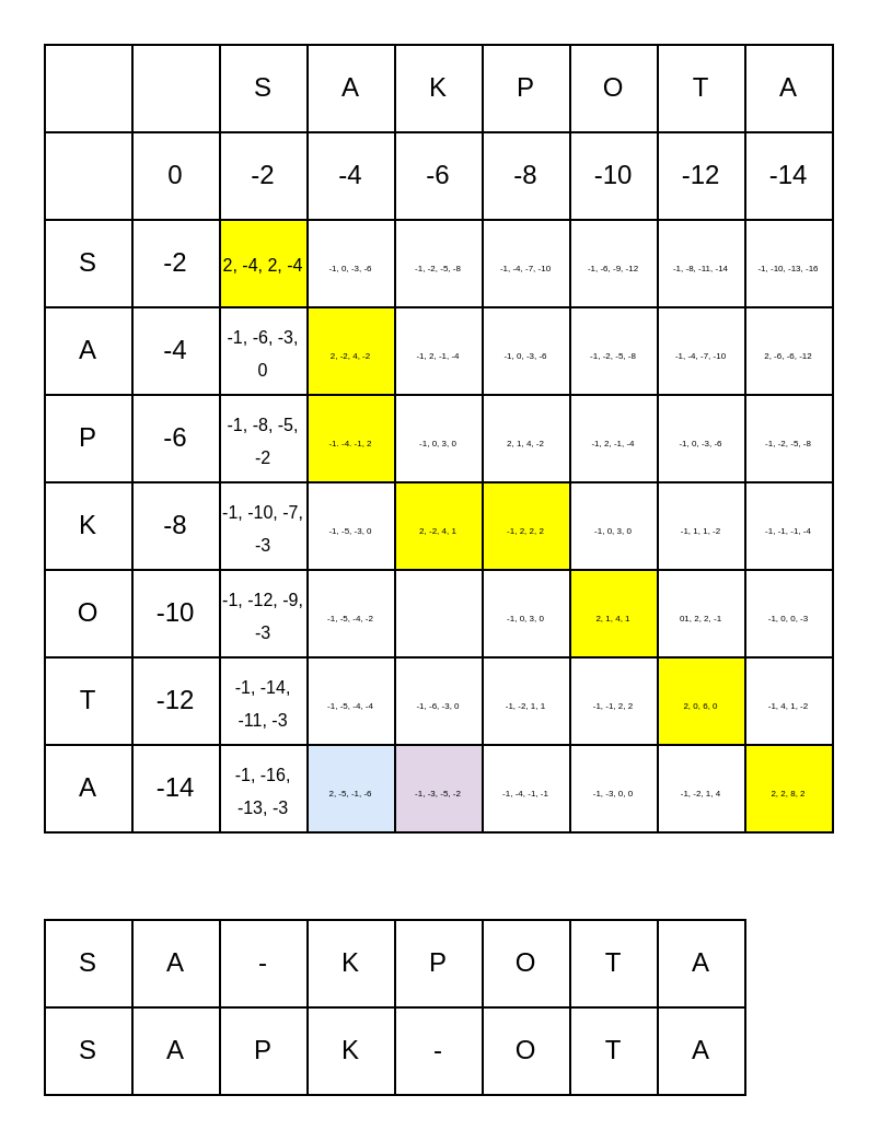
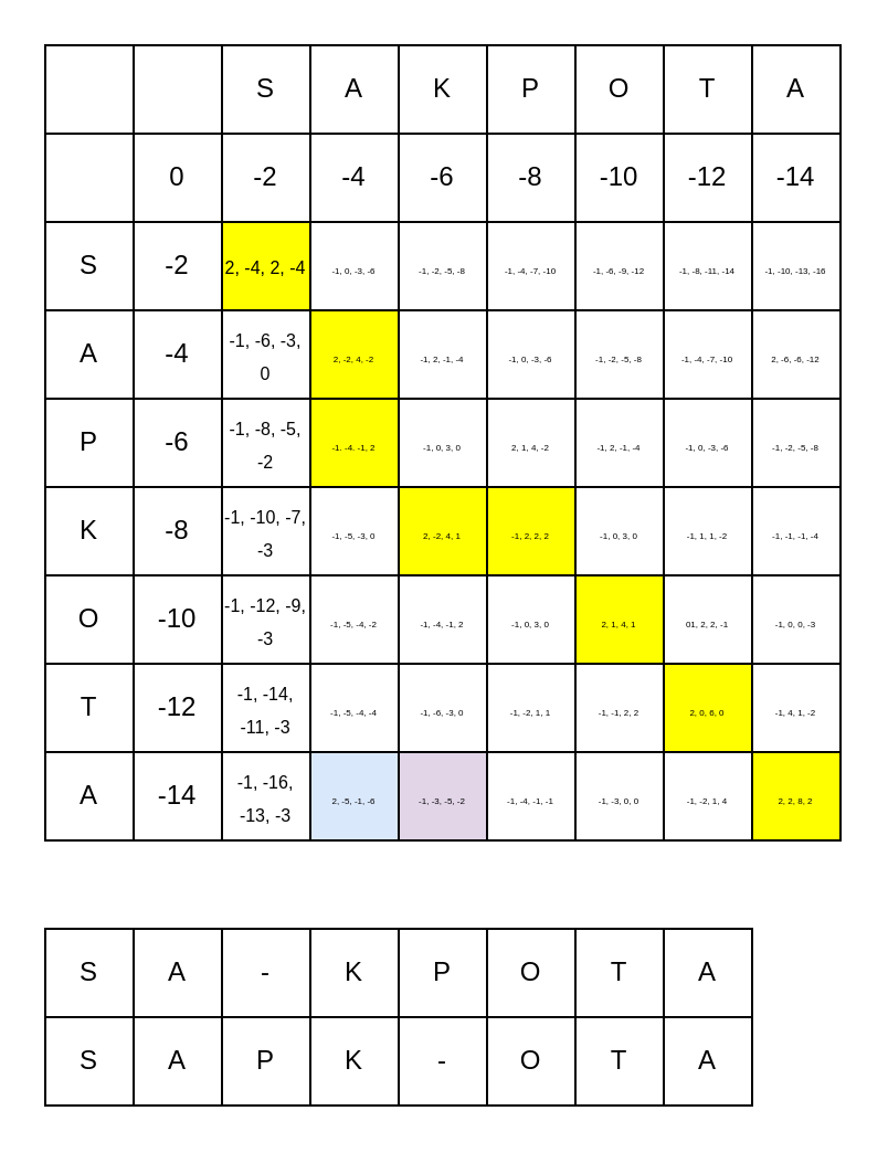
  <mxCell id="0" />
  <mxCell id="1" parent="0" />
  <mxCell id="2" value="S" style="rounded=0;whiteSpace=wrap;html=1;" vertex="1" parent="1"><mxGeometry x="100" y="20" width="40" height="40" as="geometry" /></mxCell>
  <mxCell id="3" value="A" style="rounded=0;whiteSpace=wrap;html=1;" vertex="1" parent="1"><mxGeometry x="140" y="20" width="40" height="40" as="geometry" /></mxCell>
  <mxCell id="4" value="K" style="rounded=0;whiteSpace=wrap;html=1;" vertex="1" parent="1"><mxGeometry x="180" y="20" width="40" height="40" as="geometry" /></mxCell>
  <mxCell id="5" value="P" style="rounded=0;whiteSpace=wrap;html=1;" vertex="1" parent="1"><mxGeometry x="220" y="20" width="40" height="40" as="geometry" /></mxCell>
  <mxCell id="6" value="O&lt;span style=&quot;color: rgba(0, 0, 0, 0); font-family: monospace; font-size: 0px; text-align: start;&quot;&gt;%3CmxGraphModel%3E%3Croot%3E%3CmxCell%20id%3D%220%22%2F%3E%3CmxCell%20id%3D%221%22%20parent%3D%220%22%2F%3E%3CmxCell%20id%3D%222%22%20value%3D%22S%22%20style%3D%22rounded%3D0%3BwhiteSpace%3Dwrap%3Bhtml%3D1%3B%22%20vertex%3D%221%22%20parent%3D%221%22%3E%3CmxGeometry%20x%3D%22120%22%20y%3D%22120%22%20width%3D%2240%22%20height%3D%2240%22%20as%3D%22geometry%22%2F%3E%3C%2FmxCell%3E%3C%2Froot%3E%3C%2FmxGraphModel%3E&lt;/span&gt;" style="rounded=0;whiteSpace=wrap;html=1;" vertex="1" parent="1"><mxGeometry x="260" y="20" width="40" height="40" as="geometry" /></mxCell>
  <mxCell id="7" value="T" style="rounded=0;whiteSpace=wrap;html=1;" vertex="1" parent="1"><mxGeometry x="300" y="20" width="40" height="40" as="geometry" /></mxCell>
  <mxCell id="8" value="A" style="rounded=0;whiteSpace=wrap;html=1;" vertex="1" parent="1"><mxGeometry x="340" y="20" width="40" height="40" as="geometry" /></mxCell>
  <mxCell id="9" value="S" style="rounded=0;whiteSpace=wrap;html=1;" vertex="1" parent="1"><mxGeometry x="20" y="100" width="40" height="40" as="geometry" /></mxCell>
  <mxCell id="10" value="A" style="rounded=0;whiteSpace=wrap;html=1;" vertex="1" parent="1"><mxGeometry x="20" y="140" width="40" height="40" as="geometry" /></mxCell>
  <mxCell id="11" value="P" style="rounded=0;whiteSpace=wrap;html=1;" vertex="1" parent="1"><mxGeometry x="20" y="180" width="40" height="40" as="geometry" /></mxCell>
  <mxCell id="12" value="K" style="rounded=0;whiteSpace=wrap;html=1;" vertex="1" parent="1"><mxGeometry x="20" y="220" width="40" height="40" as="geometry" /></mxCell>
  <mxCell id="13" value="O&lt;span style=&quot;color: rgba(0, 0, 0, 0); font-family: monospace; font-size: 0px; text-align: start;&quot;&gt;%3CmxGraphModel%3E%3Croot%3E%3CmxCell%20id%3D%220%22%2F%3E%3CmxCell%20id%3D%221%22%20parent%3D%220%22%2F%3E%3CmxCell%20id%3D%222%22%20value%3D%22S%22%20style%3D%22rounded%3D0%3BwhiteSpace%3Dwrap%3Bhtml%3D1%3B%22%20vertex%3D%221%22%20parent%3D%221%22%3E%3CmxGeometry%20x%3D%22120%22%20y%3D%22120%22%20width%3D%2240%22%20height%3D%2240%22%20as%3D%22geometry%22%2F%3E%3C%2FmxCell%3E%3C%2Froot%3E%3C%2FmxGraphModel%3E&lt;/span&gt;" style="rounded=0;whiteSpace=wrap;html=1;" vertex="1" parent="1"><mxGeometry x="20" y="260" width="40" height="40" as="geometry" /></mxCell>
  <mxCell id="14" value="T" style="rounded=0;whiteSpace=wrap;html=1;" vertex="1" parent="1"><mxGeometry x="20" y="300" width="40" height="40" as="geometry" /></mxCell>
  <mxCell id="15" value="A" style="rounded=0;whiteSpace=wrap;html=1;" vertex="1" parent="1"><mxGeometry x="20" y="340" width="40" height="40" as="geometry" /></mxCell>
  <mxCell id="16" value="0" style="rounded=0;whiteSpace=wrap;html=1;" vertex="1" parent="1"><mxGeometry x="60" y="60" width="40" height="40" as="geometry" /></mxCell>
  <mxCell id="17" value="-2" style="rounded=0;whiteSpace=wrap;html=1;" vertex="1" parent="1"><mxGeometry x="100" y="60" width="40" height="40" as="geometry" /></mxCell>
  <mxCell id="18" value="-4" style="rounded=0;whiteSpace=wrap;html=1;" vertex="1" parent="1"><mxGeometry x="140" y="60" width="40" height="40" as="geometry" /></mxCell>
  <mxCell id="19" value="-6" style="rounded=0;whiteSpace=wrap;html=1;" vertex="1" parent="1"><mxGeometry x="180" y="60" width="40" height="40" as="geometry" /></mxCell>
  <mxCell id="20" value="-8" style="rounded=0;whiteSpace=wrap;html=1;" vertex="1" parent="1"><mxGeometry x="220" y="60" width="40" height="40" as="geometry" /></mxCell>
  <mxCell id="21" value="-10" style="rounded=0;whiteSpace=wrap;html=1;" vertex="1" parent="1"><mxGeometry x="260" y="60" width="40" height="40" as="geometry" /></mxCell>
  <mxCell id="22" value="-12" style="rounded=0;whiteSpace=wrap;html=1;" vertex="1" parent="1"><mxGeometry x="300" y="60" width="40" height="40" as="geometry" /></mxCell>
  <mxCell id="23" value="-14" style="rounded=0;whiteSpace=wrap;html=1;" vertex="1" parent="1"><mxGeometry x="340" y="60" width="40" height="40" as="geometry" /></mxCell>
  <mxCell id="24" value="-2" style="rounded=0;whiteSpace=wrap;html=1;fillColor=#FFFFFF;" vertex="1" parent="1"><mxGeometry x="60" y="100" width="40" height="40" as="geometry" /></mxCell>
  <mxCell id="25" value="-4" style="rounded=0;whiteSpace=wrap;html=1;fillColor=#FFFFFF;" vertex="1" parent="1"><mxGeometry x="60" y="140" width="40" height="40" as="geometry" /></mxCell>
  <mxCell id="26" value="" style="rounded=0;whiteSpace=wrap;html=1;" vertex="1" parent="1"><mxGeometry x="20" y="60" width="40" height="40" as="geometry" /></mxCell>
  <mxCell id="27" value="" style="rounded=0;whiteSpace=wrap;html=1;" vertex="1" parent="1"><mxGeometry x="60" y="20" width="40" height="40" as="geometry" /></mxCell>
  <mxCell id="28" value="" style="rounded=0;whiteSpace=wrap;html=1;" vertex="1" parent="1"><mxGeometry x="20" y="20" width="40" height="40" as="geometry" /></mxCell>
  <mxCell id="29" value="-6" style="rounded=0;whiteSpace=wrap;html=1;" vertex="1" parent="1"><mxGeometry x="60" y="180" width="40" height="40" as="geometry" /></mxCell>
  <mxCell id="30" value="-8" style="rounded=0;whiteSpace=wrap;html=1;" vertex="1" parent="1"><mxGeometry x="60" y="220" width="40" height="40" as="geometry" /></mxCell>
  <mxCell id="31" value="-10" style="rounded=0;whiteSpace=wrap;html=1;" vertex="1" parent="1"><mxGeometry x="60" y="260" width="40" height="40" as="geometry" /></mxCell>
  <mxCell id="32" value="-12" style="rounded=0;whiteSpace=wrap;html=1;" vertex="1" parent="1"><mxGeometry x="60" y="300" width="40" height="40" as="geometry" /></mxCell>
  <mxCell id="33" value="-14" style="rounded=0;whiteSpace=wrap;html=1;" vertex="1" parent="1"><mxGeometry x="60" y="340" width="40" height="40" as="geometry" /></mxCell>
  <mxCell id="34" value="&lt;font style=&quot;font-size: 8px;&quot;&gt;2, -4, 2, -4&lt;/font&gt;" style="rounded=0;whiteSpace=wrap;html=1;fillColor=#FFFF00;" vertex="1" parent="1"><mxGeometry x="100" y="100" width="40" height="40" as="geometry" /></mxCell>
  <mxCell id="35" value="&lt;font style=&quot;font-size: 4px;&quot;&gt;-1, 0, -3, -6&lt;/font&gt;" style="rounded=0;whiteSpace=wrap;html=1;" vertex="1" parent="1"><mxGeometry x="140" y="100" width="40" height="40" as="geometry" /></mxCell>
  <mxCell id="36" value="&lt;span style=&quot;font-size: 4px;&quot;&gt;-1, -2, -5, -8&lt;/span&gt;" style="rounded=0;whiteSpace=wrap;html=1;" vertex="1" parent="1"><mxGeometry x="180" y="100" width="40" height="40" as="geometry" /></mxCell>
  <mxCell id="37" value="&lt;font style=&quot;font-size: 4px;&quot;&gt;-1, -4, -7, -10&lt;/font&gt;&lt;span style=&quot;color: rgba(0, 0, 0, 0); font-family: monospace; font-size: 0px; text-align: start;&quot;&gt;%3CmxGraphModel%3E%3Croot%3E%3CmxCell%20id%3D%220%22%2F%3E%3CmxCell%20id%3D%221%22%20parent%3D%220%22%2F%3E%3CmxCell%20id%3D%222%22%20value%3D%22%26lt%3Bfont%20style%3D%26quot%3Bfont-size%3A%204px%3B%26quot%3B%26gt%3B2%2C%20-4%2C%202%2C%20-4%26lt%3B%2Ffont%26gt%3B%22%20style%3D%22rounded%3D0%3BwhiteSpace%3Dwrap%3Bhtml%3D1%3B%22%20vertex%3D%221%22%20parent%3D%221%22%3E%3CmxGeometry%20x%3D%22160%22%20y%3D%22160%22%20width%3D%2240%22%20height%3D%2240%22%20as%3D%22geometry%22%2F%3E%3C%2FmxCell%3E%3C%2Froot%3E%3C%2FmxGraphModel%3E&lt;/span&gt;" style="rounded=0;whiteSpace=wrap;html=1;" vertex="1" parent="1"><mxGeometry x="220" y="100" width="40" height="40" as="geometry" /></mxCell>
  <mxCell id="38" value="&lt;font style=&quot;font-size: 4px;&quot;&gt;-1, -6, -9, -12&lt;/font&gt;&lt;span style=&quot;color: rgba(0, 0, 0, 0); font-family: monospace; font-size: 0px; text-align: start;&quot;&gt;%3CmxGraphModel%3E%3Croot%3E%3CmxCell%20id%3D%220%22%2F%3E%3CmxCell%20id%3D%221%22%20parent%3D%220%22%2F%3E%3CmxCell%20id%3D%222%22%20value%3D%22%26lt%3Bfont%20style%3D%26quot%3Bfont-size%3A%204px%3B%26quot%3B%26gt%3B2%2C%20-4%2C%202%2C%20-4%26lt%3B%2Ffont%26gt%3B%22%20style%3D%22rounded%3D0%3BwhiteSpace%3Dwrap%3Bhtml%3D1%3B%22%20vertex%3D%221%22%20parent%3D%221%22%3E%3CmxGeometry%20x%3D%22160%22%20y%3D%22160%22%20width%3D%2240%22%20height%3D%2240%22%20as%3D%22geometry%22%2F%3E%3C%2FmxCell%3E%3C%2Froot%3E%3C%2FmxGraphModel%3E&lt;/span&gt;" style="rounded=0;whiteSpace=wrap;html=1;" vertex="1" parent="1"><mxGeometry x="260" y="100" width="40" height="40" as="geometry" /></mxCell>
  <mxCell id="39" value="&lt;font style=&quot;font-size: 4px;&quot;&gt;-1, -8, -11, -14&lt;/font&gt;&lt;span style=&quot;color: rgba(0, 0, 0, 0); font-family: monospace; font-size: 0px; text-align: start;&quot;&gt;%3CmxGraphModel%3E%3Croot%3E%3CmxCell%20id%3D%220%22%2F%3E%3CmxCell%20id%3D%221%22%20parent%3D%220%22%2F%3E%3CmxCell%20id%3D%222%22%20value%3D%22%26lt%3Bfont%20style%3D%26quot%3Bfont-size%3A%204px%3B%26quot%3B%26gt%3B2%2C%20-4%2C%202%2C%20-4%26lt%3B%2Ffont%26gt%3B%22%20style%3D%22rounded%3D0%3BwhiteSpace%3Dwrap%3Bhtml%3D1%3B%22%20vertex%3D%221%22%20parent%3D%221%22%3E%3CmxGeometry%20x%3D%22160%22%20y%3D%22160%22%20width%3D%2240%22%20height%3D%2240%22%20as%3D%22geometry%22%2F%3E%3C%2FmxCell%3E%3C%2Froot%3E%3C%2FmxGraphModel%3E&lt;/span&gt;" style="rounded=0;whiteSpace=wrap;html=1;" vertex="1" parent="1"><mxGeometry x="300" y="100" width="40" height="40" as="geometry" /></mxCell>
  <mxCell id="40" value="&lt;font style=&quot;font-size: 4px;&quot;&gt;-1, -10, -13, -16&lt;/font&gt;" style="rounded=0;whiteSpace=wrap;html=1;" vertex="1" parent="1"><mxGeometry x="340" y="100" width="40" height="40" as="geometry" /></mxCell>
  <mxCell id="41" value="&lt;font style=&quot;font-size: 8px;&quot;&gt;-1, -6, -3, 0&lt;/font&gt;" style="rounded=0;whiteSpace=wrap;html=1;fillColor=#FFFFFF;" vertex="1" parent="1"><mxGeometry x="100" y="140" width="40" height="40" as="geometry" /></mxCell>
  <mxCell id="42" value="&lt;span style=&quot;font-size: 4px;&quot;&gt;2, -2, 4, -2&lt;/span&gt;" style="rounded=0;whiteSpace=wrap;html=1;fillColor=#FFFF00;" vertex="1" parent="1"><mxGeometry x="140" y="140" width="40" height="40" as="geometry" /></mxCell>
  <mxCell id="43" value="&lt;span style=&quot;font-size: 4px;&quot;&gt;-1, 2, -1, -4&lt;/span&gt;" style="rounded=0;whiteSpace=wrap;html=1;" vertex="1" parent="1"><mxGeometry x="180" y="140" width="40" height="40" as="geometry" /></mxCell>
  <mxCell id="44" value="&lt;span style=&quot;font-size: 4px;&quot;&gt;-1, 0, -3, -6&lt;/span&gt;" style="rounded=0;whiteSpace=wrap;html=1;" vertex="1" parent="1"><mxGeometry x="220" y="140" width="40" height="40" as="geometry" /></mxCell>
  <mxCell id="45" value="&lt;span style=&quot;font-size: 4px;&quot;&gt;-1, -2, -5, -8&lt;/span&gt;" style="rounded=0;whiteSpace=wrap;html=1;" vertex="1" parent="1"><mxGeometry x="260" y="140" width="40" height="40" as="geometry" /></mxCell>
  <mxCell id="46" value="&lt;font style=&quot;font-size: 4px;&quot;&gt;2, -6, -6, -12&lt;/font&gt;" style="rounded=0;whiteSpace=wrap;html=1;" vertex="1" parent="1"><mxGeometry x="340" y="140" width="40" height="40" as="geometry" /></mxCell>
  <mxCell id="47" value="&lt;font style=&quot;font-size: 4px;&quot;&gt;-1, -4, -7, -10&lt;/font&gt;" style="rounded=0;whiteSpace=wrap;html=1;" vertex="1" parent="1"><mxGeometry x="300" y="140" width="40" height="40" as="geometry" /></mxCell>
  <mxCell id="48" value="&lt;font style=&quot;font-size: 8px;&quot;&gt;-1, -8, -5, -2&lt;/font&gt;" style="rounded=0;whiteSpace=wrap;html=1;" vertex="1" parent="1"><mxGeometry x="100" y="180" width="40" height="40" as="geometry" /></mxCell>
  <mxCell id="49" value="&lt;span style=&quot;font-size: 4px;&quot;&gt;-1. -4. -1, 2&lt;/span&gt;" style="rounded=0;whiteSpace=wrap;html=1;fillColor=#FFFF00;" vertex="1" parent="1"><mxGeometry x="140" y="180" width="40" height="40" as="geometry" /></mxCell>
  <mxCell id="50" value="&lt;span style=&quot;font-size: 4px;&quot;&gt;-1, 0, 3, 0&lt;/span&gt;" style="rounded=0;whiteSpace=wrap;html=1;" vertex="1" parent="1"><mxGeometry x="180" y="180" width="40" height="40" as="geometry" /></mxCell>
  <mxCell id="51" value="&lt;span style=&quot;font-size: 4px;&quot;&gt;2, 1, 4, -2&lt;/span&gt;" style="rounded=0;whiteSpace=wrap;html=1;" vertex="1" parent="1"><mxGeometry x="220" y="180" width="40" height="40" as="geometry" /></mxCell>
  <mxCell id="52" value="&lt;span style=&quot;font-size: 4px;&quot;&gt;-1, 2, -1, -4&lt;/span&gt;" style="rounded=0;whiteSpace=wrap;html=1;" vertex="1" parent="1"><mxGeometry x="260" y="180" width="40" height="40" as="geometry" /></mxCell>
  <mxCell id="53" value="&lt;span style=&quot;font-size: 4px;&quot;&gt;-1, -2, -5, -8&lt;/span&gt;" style="rounded=0;whiteSpace=wrap;html=1;" vertex="1" parent="1"><mxGeometry x="340" y="180" width="40" height="40" as="geometry" /></mxCell>
  <mxCell id="54" value="&lt;span style=&quot;font-size: 4px;&quot;&gt;-1, 0, -3, -6&lt;/span&gt;" style="rounded=0;whiteSpace=wrap;html=1;" vertex="1" parent="1"><mxGeometry x="300" y="180" width="40" height="40" as="geometry" /></mxCell>
  <mxCell id="55" value="&lt;span style=&quot;font-size: 8px;&quot;&gt;-1, -10, -7, -3&lt;/span&gt;" style="rounded=0;whiteSpace=wrap;html=1;" vertex="1" parent="1"><mxGeometry x="100" y="220" width="40" height="40" as="geometry" /></mxCell>
  <mxCell id="56" value="&lt;span style=&quot;font-size: 4px;&quot;&gt;-1, -5, -3, 0&lt;/span&gt;" style="rounded=0;whiteSpace=wrap;html=1;" vertex="1" parent="1"><mxGeometry x="140" y="220" width="40" height="40" as="geometry" /></mxCell>
  <mxCell id="57" value="&lt;span style=&quot;font-size: 4px;&quot;&gt;2, -2, 4, 1&lt;/span&gt;" style="rounded=0;whiteSpace=wrap;html=1;fillColor=#FFFF00;" vertex="1" parent="1"><mxGeometry x="180" y="220" width="40" height="40" as="geometry" /></mxCell>
  <mxCell id="58" value="&lt;span style=&quot;font-size: 4px;&quot;&gt;-1, 2, 2, 2&lt;/span&gt;" style="rounded=0;whiteSpace=wrap;html=1;fillColor=#FFFF00;" vertex="1" parent="1"><mxGeometry x="220" y="220" width="40" height="40" as="geometry" /></mxCell>
  <mxCell id="59" value="&lt;span style=&quot;font-size: 4px;&quot;&gt;-1, 0, 3, 0&lt;/span&gt;" style="rounded=0;whiteSpace=wrap;html=1;" vertex="1" parent="1"><mxGeometry x="260" y="220" width="40" height="40" as="geometry" /></mxCell>
  <mxCell id="60" value="&lt;span style=&quot;font-size: 4px;&quot;&gt;-1, -1, -1, -4&lt;/span&gt;" style="rounded=0;whiteSpace=wrap;html=1;" vertex="1" parent="1"><mxGeometry x="340" y="220" width="40" height="40" as="geometry" /></mxCell>
  <mxCell id="61" value="&lt;font style=&quot;font-size: 4px;&quot;&gt;-1, 1, 1, -2&lt;/font&gt;" style="rounded=0;whiteSpace=wrap;html=1;" vertex="1" parent="1"><mxGeometry x="300" y="220" width="40" height="40" as="geometry" /></mxCell>
  <mxCell id="62" value="&lt;font style=&quot;font-size: 8px;&quot;&gt;-1, -12, -9, -3&lt;/font&gt;" style="rounded=0;whiteSpace=wrap;html=1;" vertex="1" parent="1"><mxGeometry x="100" y="260" width="40" height="40" as="geometry" /></mxCell>
  <mxCell id="63" value="&lt;span style=&quot;font-size: 4px;&quot;&gt;-1, -5, -4, -2&lt;/span&gt;" style="rounded=0;whiteSpace=wrap;html=1;" vertex="1" parent="1"><mxGeometry x="140" y="260" width="40" height="40" as="geometry" /></mxCell>
+ <mxCell id="64" value="&lt;span style=&quot;font-size: 4px;&quot;&gt;-1, -4, -1, 2&lt;/span&gt;" style="rounded=0;whiteSpace=wrap;html=1;" vertex="1" parent="1"><mxGeometry x="180" y="260" width="40" height="40" as="geometry" /></mxCell>
  <mxCell id="65" value="&lt;span style=&quot;font-size: 4px;&quot;&gt;-1, 0, 3, 0&lt;/span&gt;" style="rounded=0;whiteSpace=wrap;html=1;" vertex="1" parent="1"><mxGeometry x="220" y="260" width="40" height="40" as="geometry" /></mxCell>
  <mxCell id="66" value="&lt;span style=&quot;font-size: 4px;&quot;&gt;2, 1, 4, 1&lt;/span&gt;" style="rounded=0;whiteSpace=wrap;html=1;fillColor=#FFFF00;" vertex="1" parent="1"><mxGeometry x="260" y="260" width="40" height="40" as="geometry" /></mxCell>
  <mxCell id="67" value="&lt;span style=&quot;font-size: 4px;&quot;&gt;-1, 0, 0, -3&lt;/span&gt;" style="rounded=0;whiteSpace=wrap;html=1;" vertex="1" parent="1"><mxGeometry x="340" y="260" width="40" height="40" as="geometry" /></mxCell>
  <mxCell id="68" value="&lt;span style=&quot;font-size: 4px;&quot;&gt;01, 2, 2, -1&lt;/span&gt;" style="rounded=0;whiteSpace=wrap;html=1;" vertex="1" parent="1"><mxGeometry x="300" y="260" width="40" height="40" as="geometry" /></mxCell>
  <mxCell id="69" value="&lt;font style=&quot;font-size: 8px;&quot;&gt;-1, -14, -11, -3&lt;/font&gt;" style="rounded=0;whiteSpace=wrap;html=1;" vertex="1" parent="1"><mxGeometry x="100" y="300" width="40" height="40" as="geometry" /></mxCell>
  <mxCell id="70" value="&lt;span style=&quot;font-size: 4px;&quot;&gt;-1, -5, -4, -4&lt;/span&gt;" style="rounded=0;whiteSpace=wrap;html=1;" vertex="1" parent="1"><mxGeometry x="140" y="300" width="40" height="40" as="geometry" /></mxCell>
  <mxCell id="71" value="&lt;span style=&quot;font-size: 4px;&quot;&gt;-1, -6, -3, 0&lt;/span&gt;" style="rounded=0;whiteSpace=wrap;html=1;" vertex="1" parent="1"><mxGeometry x="180" y="300" width="40" height="40" as="geometry" /></mxCell>
  <mxCell id="72" value="&lt;span style=&quot;font-size: 4px;&quot;&gt;-1, -2, 1, 1&lt;/span&gt;" style="rounded=0;whiteSpace=wrap;html=1;" vertex="1" parent="1"><mxGeometry x="220" y="300" width="40" height="40" as="geometry" /></mxCell>
  <mxCell id="73" value="&lt;span style=&quot;font-size: 4px;&quot;&gt;-1, -1, 2, 2&lt;/span&gt;" style="rounded=0;whiteSpace=wrap;html=1;" vertex="1" parent="1"><mxGeometry x="260" y="300" width="40" height="40" as="geometry" /></mxCell>
  <mxCell id="74" value="&lt;span style=&quot;font-size: 4px;&quot;&gt;-1, 4, 1, -2&lt;/span&gt;" style="rounded=0;whiteSpace=wrap;html=1;" vertex="1" parent="1"><mxGeometry x="340" y="300" width="40" height="40" as="geometry" /></mxCell>
  <mxCell id="75" value="&lt;span style=&quot;font-size: 4px;&quot;&gt;2, 0, 6, 0&lt;/span&gt;" style="rounded=0;whiteSpace=wrap;html=1;fillColor=#FFFF00;" vertex="1" parent="1"><mxGeometry x="300" y="300" width="40" height="40" as="geometry" /></mxCell>
  <mxCell id="76" value="&lt;font style=&quot;font-size: 8px;&quot;&gt;-1, -16, -13, -3&lt;/font&gt;" style="rounded=0;whiteSpace=wrap;html=1;" vertex="1" parent="1"><mxGeometry x="100" y="340" width="40" height="40" as="geometry" /></mxCell>
  <mxCell id="77" value="&lt;span style=&quot;font-size: 4px;&quot;&gt;2, -5, -1, -6&lt;/span&gt;" style="rounded=0;whiteSpace=wrap;html=1;fillColor=#dae8fc;" vertex="1" parent="1"><mxGeometry x="140" y="340" width="40" height="40" as="geometry" /></mxCell>
  <mxCell id="78" value="&lt;span style=&quot;font-size: 4px;&quot;&gt;-1, -3, -5, -2&lt;/span&gt;" style="rounded=0;whiteSpace=wrap;html=1;fillColor=#e1d5e7;" vertex="1" parent="1"><mxGeometry x="180" y="340" width="40" height="40" as="geometry" /></mxCell>
  <mxCell id="79" value="&lt;span style=&quot;font-size: 4px;&quot;&gt;-1, -4, -1, -1&lt;/span&gt;" style="rounded=0;whiteSpace=wrap;html=1;" vertex="1" parent="1"><mxGeometry x="220" y="340" width="40" height="40" as="geometry" /></mxCell>
  <mxCell id="80" value="&lt;span style=&quot;font-size: 4px;&quot;&gt;-1, -3, 0, 0&lt;/span&gt;" style="rounded=0;whiteSpace=wrap;html=1;" vertex="1" parent="1"><mxGeometry x="260" y="340" width="40" height="40" as="geometry" /></mxCell>
  <mxCell id="81" value="&lt;span style=&quot;font-size: 4px;&quot;&gt;2, 2, 8, 2&lt;/span&gt;" style="rounded=0;whiteSpace=wrap;html=1;fillColor=#FFFF00;" vertex="1" parent="1"><mxGeometry x="340" y="340" width="40" height="40" as="geometry" /></mxCell>
  <mxCell id="82" value="&lt;span style=&quot;font-size: 4px;&quot;&gt;-1, -2, 1, 4&lt;/span&gt;" style="rounded=0;whiteSpace=wrap;html=1;" vertex="1" parent="1"><mxGeometry x="300" y="340" width="40" height="40" as="geometry" /></mxCell>
  <mxCell id="83" value="S" style="rounded=0;whiteSpace=wrap;html=1;" vertex="1" parent="1"><mxGeometry x="20" y="420" width="40" height="40" as="geometry" /></mxCell>
  <mxCell id="84" value="A" style="rounded=0;whiteSpace=wrap;html=1;" vertex="1" parent="1"><mxGeometry x="60" y="420" width="40" height="40" as="geometry" /></mxCell>
  <mxCell id="85" value="-" style="rounded=0;whiteSpace=wrap;html=1;" vertex="1" parent="1"><mxGeometry x="100" y="420" width="40" height="40" as="geometry" /></mxCell>
  <mxCell id="86" value="K" style="rounded=0;whiteSpace=wrap;html=1;" vertex="1" parent="1"><mxGeometry x="140" y="420" width="40" height="40" as="geometry" /></mxCell>
  <mxCell id="87" value="P" style="rounded=0;whiteSpace=wrap;html=1;" vertex="1" parent="1"><mxGeometry x="180" y="420" width="40" height="40" as="geometry" /></mxCell>
  <mxCell id="88" value="O" style="rounded=0;whiteSpace=wrap;html=1;" vertex="1" parent="1"><mxGeometry x="220" y="420" width="40" height="40" as="geometry" /></mxCell>
  <mxCell id="89" value="T" style="rounded=0;whiteSpace=wrap;html=1;" vertex="1" parent="1"><mxGeometry x="260" y="420" width="40" height="40" as="geometry" /></mxCell>
  <mxCell id="90" value="A" style="rounded=0;whiteSpace=wrap;html=1;" vertex="1" parent="1"><mxGeometry x="300" y="420" width="40" height="40" as="geometry" /></mxCell>
  <mxCell id="91" value="S" style="rounded=0;whiteSpace=wrap;html=1;" vertex="1" parent="1"><mxGeometry x="20" y="460" width="40" height="40" as="geometry" /></mxCell>
  <mxCell id="92" value="A" style="rounded=0;whiteSpace=wrap;html=1;" vertex="1" parent="1"><mxGeometry x="60" y="460" width="40" height="40" as="geometry" /></mxCell>
  <mxCell id="93" value="P" style="rounded=0;whiteSpace=wrap;html=1;" vertex="1" parent="1"><mxGeometry x="100" y="460" width="40" height="40" as="geometry" /></mxCell>
  <mxCell id="94" value="K" style="rounded=0;whiteSpace=wrap;html=1;" vertex="1" parent="1"><mxGeometry x="140" y="460" width="40" height="40" as="geometry" /></mxCell>
  <mxCell id="95" value="-" style="rounded=0;whiteSpace=wrap;html=1;" vertex="1" parent="1"><mxGeometry x="180" y="460" width="40" height="40" as="geometry" /></mxCell>
  <mxCell id="96" value="O" style="rounded=0;whiteSpace=wrap;html=1;" vertex="1" parent="1"><mxGeometry x="220" y="460" width="40" height="40" as="geometry" /></mxCell>
  <mxCell id="97" value="T" style="rounded=0;whiteSpace=wrap;html=1;" vertex="1" parent="1"><mxGeometry x="260" y="460" width="40" height="40" as="geometry" /></mxCell>
  <mxCell id="98" value="A" style="rounded=0;whiteSpace=wrap;html=1;" vertex="1" parent="1"><mxGeometry x="300" y="460" width="40" height="40" as="geometry" /></mxCell>
